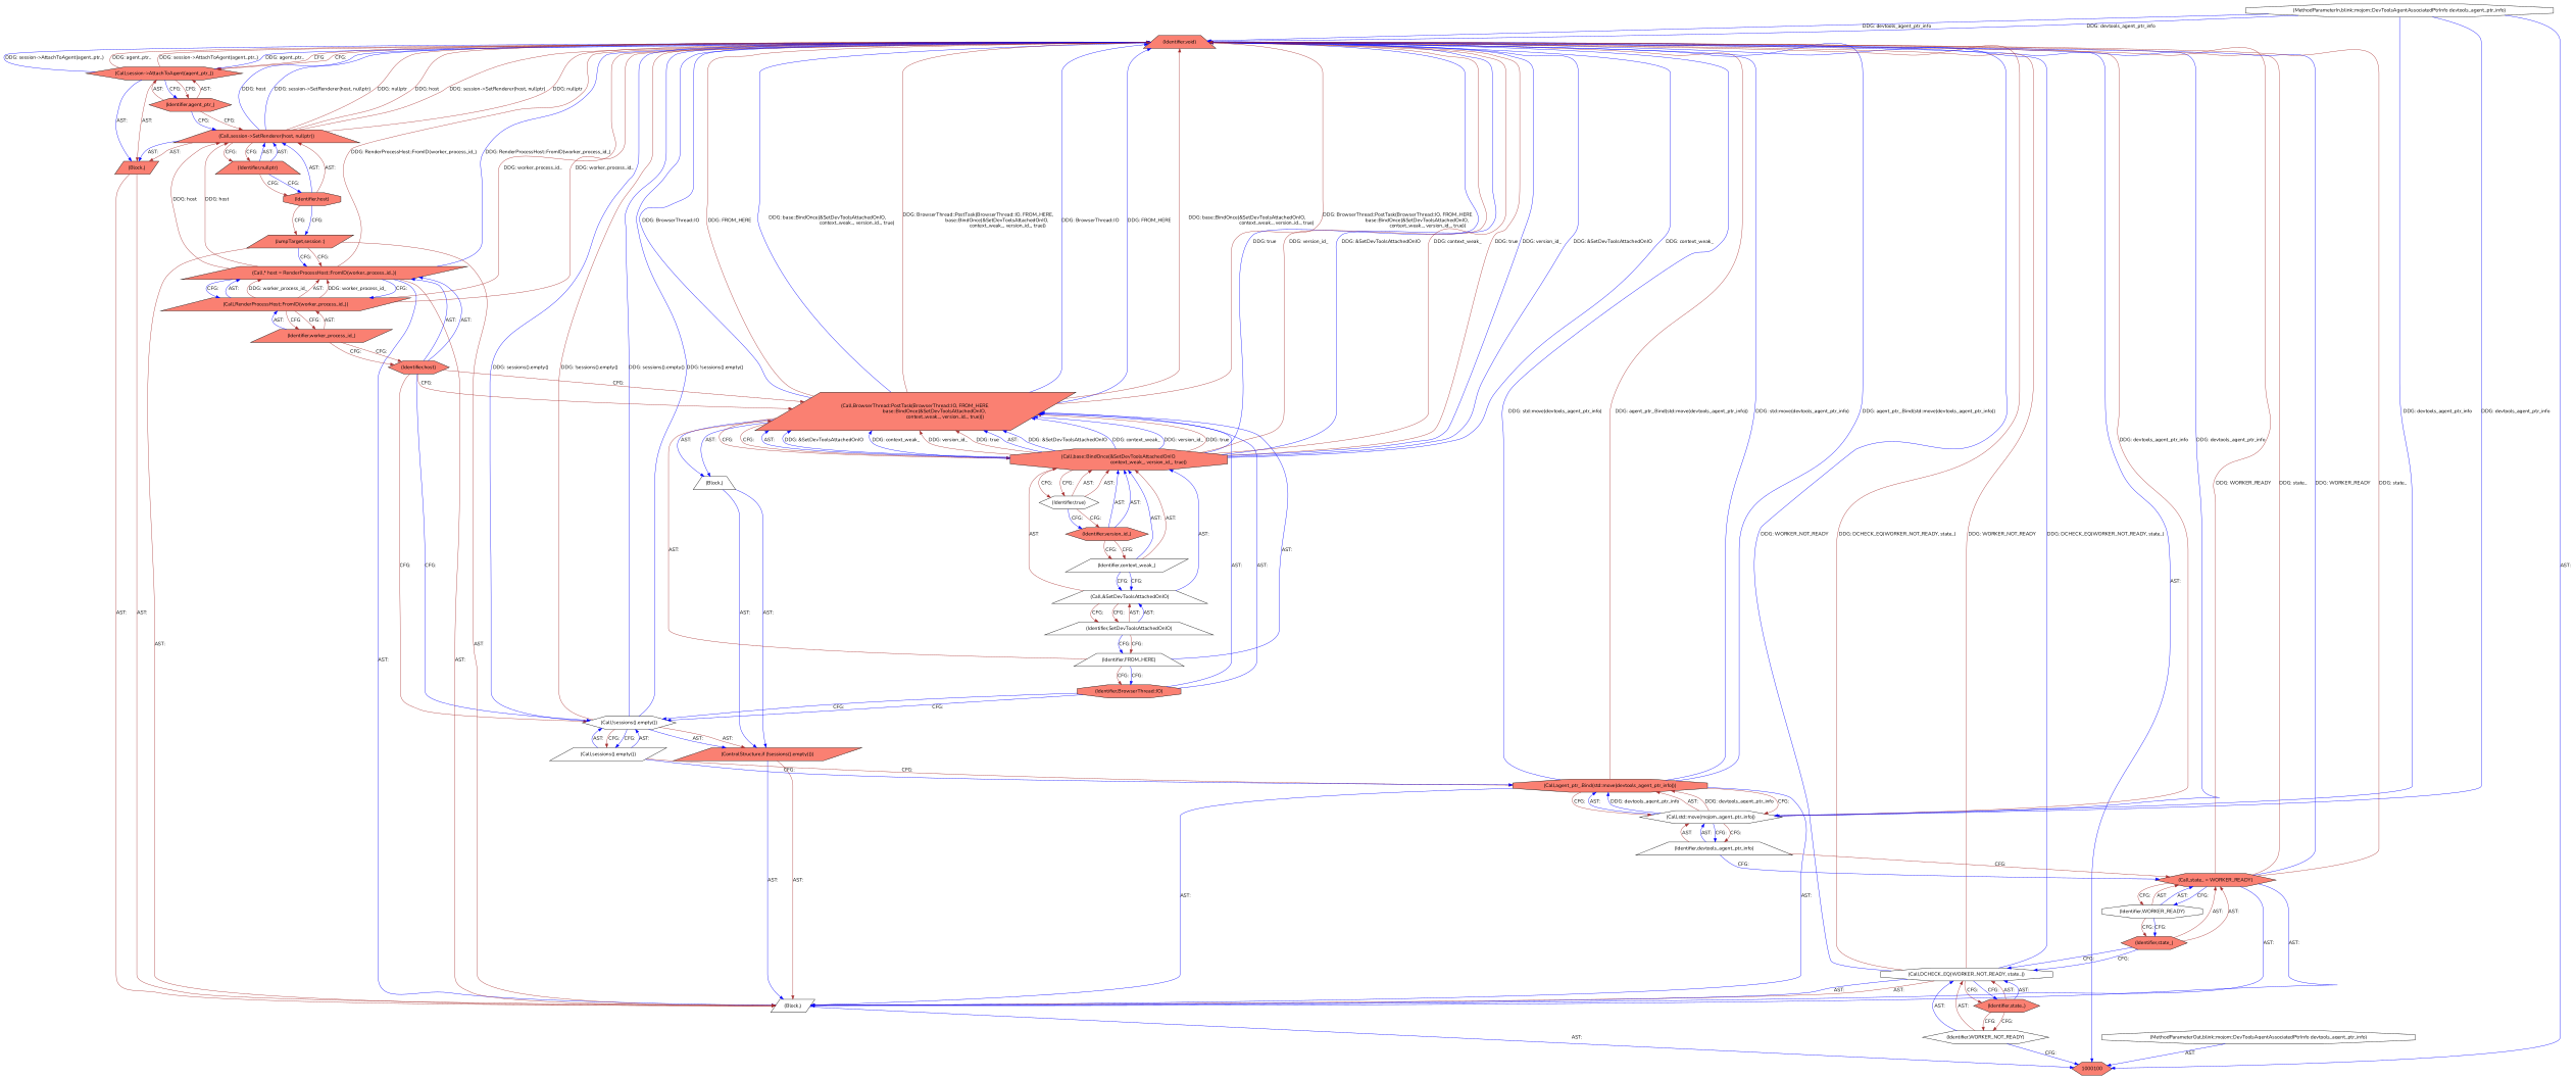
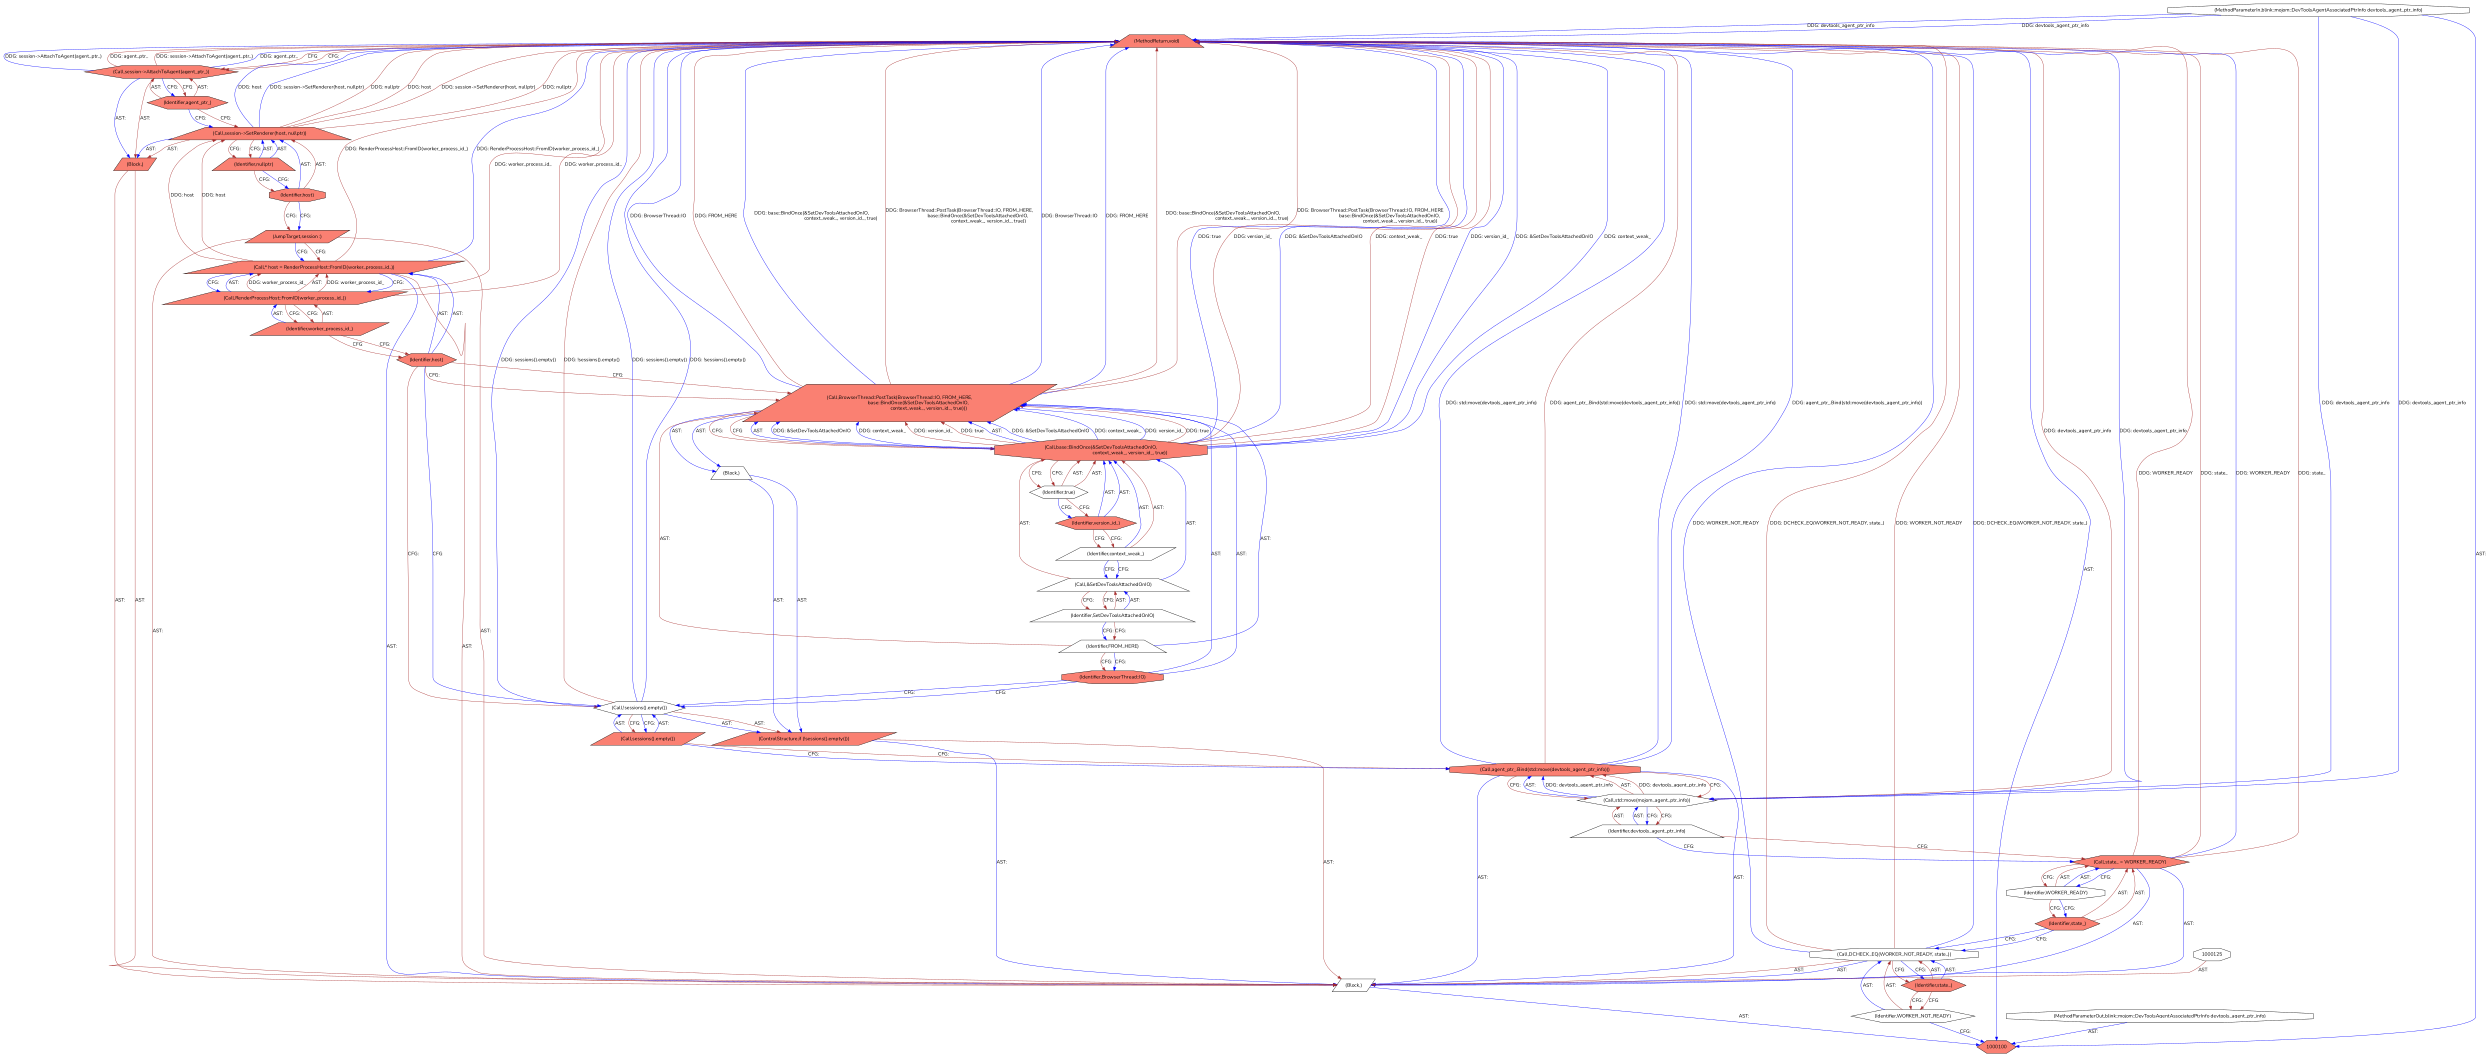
  digraph {
    fontname=Nunito
    node [fillcolor=salmon fontname=Nunito shape=hexagon style=filled]
    edge [color=blue fontname=Nunito]
-   n1 [label="(Identifier,void)" shape=trapezium]
+   n1 [label="(MethodReturn,void)" shape=trapezium]
    n2 [label="(Call,session->AttachToAgent(agent_ptr_))"]
    1000100
    n4 [label="(Block,)" shape=parallelogram]
    n5 [label="(Identifier,agent_ptr_)"]
    n6 [label="(Call,* host = RenderProcessHost::FromID(worker_process_id_))" shape=parallelogram]
    n7 [label="(Call,RenderProcessHost::FromID(worker_process_id_))" shape=parallelogram]
    n8 [label="(Call,session->SetRenderer(host, nullptr))" shape=trapezium]
    n9 [fillcolor=white label="(Block,)" shape=parallelogram]
    n10 [label="(Identifier,worker_process_id_)" shape=parallelogram]
    n11 [label="(Identifier,nullptr)" shape=trapezium]
    n12 [label="(Identifier,host)"]
    n13 [fillcolor=white label="(Call,!sessions().empty())"]
    n14 [label="(Call,BrowserThread::PostTask(BrowserThread::IO, FROM_HERE,\n                            base::BindOnce(&SetDevToolsAttachedOnIO,\n                                            context_weak_, version_id_, true)))" shape=parallelogram]
    n15 [label="(ControlStructure,if (!sessions().empty()))" shape=parallelogram]
-   n16 [fillcolor=white label="(Call,sessions().empty())" shape=parallelogram]
+   n16 [label="(Call,sessions().empty())" shape=parallelogram]
    n17 [fillcolor=white label="(Block,)" shape=trapezium]
    n18 [label="(Call,base::BindOnce(&SetDevToolsAttachedOnIO,\n                                            context_weak_, version_id_, true))" shape=octagon]
    n19 [label="(JumpTarget,session :)" shape=parallelogram]
    n20 [label="(Identifier,host)" shape=octagon]
    n21 [fillcolor=white label="(MethodParameterIn,blink::mojom::DevToolsAgentAssociatedPtrInfo devtools_agent_ptr_info)" shape=octagon]
    n22 [fillcolor=white label="(Call,std::move(mojom_agent_ptr_info))"]
    n23 [label="(Call,agent_ptr_.Bind(std::move(devtools_agent_ptr_info)))" shape=octagon]
    n24 [fillcolor=white label="(Identifier,devtools_agent_ptr_info)" shape=trapezium]
    n25 [fillcolor=white label="(MethodParameterOut,blink::mojom::DevToolsAgentAssociatedPtrInfo devtools_agent_ptr_info)" shape=octagon]
    n26 [fillcolor=white label="(Identifier,WORKER_NOT_READY)"]
    n27 [fillcolor=white label="(Call,DCHECK_EQ(WORKER_NOT_READY, state_))" shape=octagon]
    n28 [label="(Identifier,state_)"]
    n29 [fillcolor=white label="(Identifier,WORKER_READY)" shape=octagon]
    n30 [label="(Call,state_ = WORKER_READY)"]
    n31 [label="(Identifier,state_)"]
    n32 [label="(Identifier,BrowserThread::IO)" shape=octagon]
    n33 [fillcolor=white label="(Identifier,true)"]
    n34 [fillcolor=white label="(Identifier,FROM_HERE)" shape=trapezium]
    n35 [label="(Identifier,version_id_)"]
    n36 [fillcolor=white label="(Call,&SetDevToolsAttachedOnIO)" shape=trapezium]
    n37 [fillcolor=white label="(Identifier,SetDevToolsAttachedOnIO)" shape=trapezium]
    n38 [fillcolor=white label="(Identifier,context_weak_)" shape=parallelogram]
+   1000125 [fillcolor=white shape=octagon]
    n1 -> n2 [color=brown label="CFG: "]
    n1 -> n2 [color=brown label="CFG: "]
    n1 -> 1000100 [label="AST: "]
    n2 -> n1 [label="DDG: session->AttachToAgent(agent_ptr_)"]
    n2 -> n1 [color=brown label="DDG: agent_ptr_"]
    n2 -> n1 [color=brown label="DDG: session->AttachToAgent(agent_ptr_)"]
    n2 -> n1 [label="DDG: agent_ptr_"]
    n2 -> n4 [label="AST: "]
    n2 -> n4 [color=brown label="AST: "]
    n2 -> n5 [label="CFG: "]
    n2 -> n5 [color=brown label="CFG: "]
    n4 -> n9 [color=brown label="AST: "]
    n4 -> n9 [color=brown label="AST: "]
    n5 -> n2 [color=brown label="AST: "]
    n5 -> n2 [color=brown label="AST: "]
    n5 -> n8 [color=brown label="CFG: "]
    n5 -> n8 [label="CFG: "]
    n6 -> n1 [color=brown label="DDG: RenderProcessHost::FromID(worker_process_id_)"]
    n6 -> n1 [label="DDG: RenderProcessHost::FromID(worker_process_id_)"]
    n6 -> n7 [label="CFG: "]
    n6 -> n7 [label="CFG: "]
    n6 -> n8 [color=brown label="DDG: host"]
    n6 -> n8 [color=brown label="DDG: host"]
    n6 -> n9 [label="AST: "]
    n6 -> n9 [color=brown label="AST: "]
    n7 -> n1 [color=brown label="DDG: worker_process_id_"]
    n7 -> n1 [color=brown label="DDG: worker_process_id_"]
    n7 -> n6 [label="AST: "]
    n7 -> n6 [color=brown label="DDG: worker_process_id_"]
    n7 -> n6 [color=brown label="AST: "]
    n7 -> n6 [color=brown label="DDG: worker_process_id_"]
    n7 -> n10 [color=brown label="CFG: "]
    n7 -> n10 [color=brown label="CFG: "]
    n8 -> n1 [label="DDG: host"]
    n8 -> n1 [label="DDG: session->SetRenderer(host, nullptr)"]
    n8 -> n1 [color=brown label="DDG: nullptr"]
    n8 -> n1 [color=brown label="DDG: host"]
    n8 -> n1 [color=brown label="DDG: session->SetRenderer(host, nullptr)"]
    n8 -> n1 [color=brown label="DDG: nullptr"]
    n8 -> n4 [color=brown label="AST: "]
    n8 -> n4 [label="AST: "]
    n8 -> n11 [color=brown label="CFG: "]
    n8 -> n11 [color=brown label="CFG: "]
    n9 -> 1000100 [label="AST: "]
    n10 -> n7 [color=brown label="AST: "]
    n10 -> n7 [label="AST: "]
    n10 -> n12 [color=brown label="CFG: "]
    n10 -> n12 [color=brown label="CFG: "]
    n11 -> n8 [label="AST: "]
    n11 -> n8 [label="AST: "]
    n11 -> n20 [label="CFG: "]
    n11 -> n20 [color=brown label="CFG: "]
    n12 -> n6 [label="AST: "]
    n12 -> n6 [label="AST: "]
    n12 -> n13 [color=brown label="CFG: "]
    n12 -> n13 [label="CFG: "]
    n12 -> n14 [color=brown label="CFG: "]
    n12 -> n14 [color=brown label="CFG: "]
    n13 -> n1 [label="DDG: sessions().empty()"]
    n13 -> n1 [color=brown label="DDG: !sessions().empty()"]
    n13 -> n1 [label="DDG: sessions().empty()"]
    n13 -> n1 [label="DDG: !sessions().empty()"]
    n13 -> n15 [label="AST: "]
    n13 -> n15 [color=brown label="AST: "]
    n13 -> n16 [color=brown label="CFG: "]
    n13 -> n16 [label="CFG: "]
    n14 -> n1 [label="DDG: BrowserThread::IO"]
    n14 -> n1 [color=brown label="DDG: FROM_HERE"]
    n14 -> n1 [label="DDG: base::BindOnce(&SetDevToolsAttachedOnIO,\n                                            context_weak_, version_id_, true)"]
    n14 -> n1 [color=brown label="DDG: BrowserThread::PostTask(BrowserThread::IO, FROM_HERE,\n                            base::BindOnce(&SetDevToolsAttachedOnIO,\n                                            context_weak_, version_id_, true))"]
    n14 -> n1 [label="DDG: BrowserThread::IO"]
    n14 -> n1 [label="DDG: FROM_HERE"]
    n14 -> n1 [color=brown label="DDG: base::BindOnce(&SetDevToolsAttachedOnIO,\n                                            context_weak_, version_id_, true)"]
    n14 -> n1 [color=brown label="DDG: BrowserThread::PostTask(BrowserThread::IO, FROM_HERE,\n                            base::BindOnce(&SetDevToolsAttachedOnIO,\n                                            context_weak_, version_id_, true))"]
    n14 -> n17 [label="AST: "]
    n14 -> n17 [label="AST: "]
    n14 -> n18 [color=brown label="CFG: "]
    n14 -> n18 [color=brown label="CFG: "]
    n15 -> n9 [color=brown label="AST: "]
    n15 -> n9 [label="AST: "]
    n16 -> n13 [label="AST: "]
    n16 -> n13 [label="AST: "]
    n16 -> n23 [color=brown label="CFG: "]
    n16 -> n23 [label="CFG: "]
    n17 -> n15 [label="AST: "]
    n17 -> n15 [label="AST: "]
    n18 -> n1 [label="DDG: true"]
    n18 -> n1 [color=brown label="DDG: version_id_"]
    n18 -> n1 [label="DDG: &SetDevToolsAttachedOnIO"]
    n18 -> n1 [color=brown label="DDG: context_weak_"]
    n18 -> n1 [color=brown label="DDG: true"]
    n18 -> n1 [label="DDG: version_id_"]
    n18 -> n1 [label="DDG: &SetDevToolsAttachedOnIO"]
    n18 -> n1 [label="DDG: context_weak_"]
    n18 -> n14 [label="AST: "]
    n18 -> n14 [label="DDG: &SetDevToolsAttachedOnIO"]
    n18 -> n14 [label="DDG: context_weak_"]
    n18 -> n14 [color=brown label="DDG: version_id_"]
    n18 -> n14 [color=brown label="DDG: true"]
    n18 -> n14 [label="AST: "]
    n18 -> n14 [label="DDG: &SetDevToolsAttachedOnIO"]
    n18 -> n14 [label="DDG: context_weak_"]
    n18 -> n14 [label="DDG: version_id_"]
    n18 -> n14 [color=brown label="DDG: true"]
    n18 -> n33 [color=brown label="CFG: "]
    n18 -> n33 [color=brown label="CFG: "]
    n19 -> n6 [color=brown label="CFG: "]
    n19 -> n6 [label="CFG: "]
    n19 -> n9 [color=brown label="AST: "]
    n19 -> n9 [color=brown label="AST: "]
    n20 -> n8 [label="AST: "]
    n20 -> n8 [color=brown label="AST: "]
    n20 -> n19 [label="CFG: "]
    n20 -> n19 [color=brown label="CFG: "]
    n21 -> n1 [label="DDG: devtools_agent_ptr_info"]
    n21 -> n1 [label="DDG: devtools_agent_ptr_info"]
    n21 -> 1000100 [label="AST: "]
    n21 -> n22 [label="DDG: devtools_agent_ptr_info"]
    n21 -> n22 [label="DDG: devtools_agent_ptr_info"]
    n22 -> n1 [color=brown label="DDG: devtools_agent_ptr_info"]
    n22 -> n1 [label="DDG: devtools_agent_ptr_info"]
    n22 -> n23 [label="AST: "]
    n22 -> n23 [label="DDG: devtools_agent_ptr_info"]
    n22 -> n23 [color=brown label="AST: "]
    n22 -> n23 [color=brown label="DDG: devtools_agent_ptr_info"]
    n22 -> n24 [label="CFG: "]
    n22 -> n24 [color=brown label="CFG: "]
    n23 -> n1 [label="DDG: std::move(devtools_agent_ptr_info)"]
    n23 -> n1 [color=brown label="DDG: agent_ptr_.Bind(std::move(devtools_agent_ptr_info))"]
    n23 -> n1 [label="DDG: std::move(devtools_agent_ptr_info)"]
    n23 -> n1 [label="DDG: agent_ptr_.Bind(std::move(devtools_agent_ptr_info))"]
    n23 -> n9 [label="AST: "]
    n23 -> n9 [label="AST: "]
    n23 -> n22 [color=brown label="CFG: "]
    n23 -> n22 [color=brown label="CFG: "]
    n24 -> n22 [color=brown label="AST: "]
    n24 -> n22 [label="AST: "]
    n24 -> n30 [label="CFG: "]
    n24 -> n30 [color=brown label="CFG: "]
    n25 -> 1000100 [label="AST: "]
    n26 -> 1000100 [label="CFG: "]
    n26 -> n27 [label="AST: "]
    n26 -> n27 [color=brown label="AST: "]
    n27 -> n1 [label="DDG: WORKER_NOT_READY"]
    n27 -> n1 [color=brown label="DDG: DCHECK_EQ(WORKER_NOT_READY, state_)"]
    n27 -> n1 [color=brown label="DDG: WORKER_NOT_READY"]
    n27 -> n1 [label="DDG: DCHECK_EQ(WORKER_NOT_READY, state_)"]
    n27 -> n9 [color=brown label="AST: "]
    n27 -> n9 [label="AST: "]
    n27 -> n28 [color=brown label="CFG: "]
    n27 -> n28 [label="CFG: "]
    n28 -> n26 [color=brown label="CFG: "]
    n28 -> n26 [color=brown label="CFG: "]
    n28 -> n27 [color=brown label="AST: "]
    n28 -> n27 [label="AST: "]
    n29 -> n30 [color=brown label="AST: "]
    n29 -> n30 [label="AST: "]
    n29 -> n31 [color=brown label="CFG: "]
    n29 -> n31 [label="CFG: "]
    n30 -> n1 [color=brown label="DDG: WORKER_READY"]
    n30 -> n1 [color=brown label="DDG: state_"]
    n30 -> n1 [label="DDG: WORKER_READY"]
    n30 -> n1 [color=brown label="DDG: state_"]
    n30 -> n9 [label="AST: "]
    n30 -> n9 [label="AST: "]
    n30 -> n29 [label="CFG: "]
    n30 -> n29 [color=brown label="CFG: "]
    n31 -> n27 [label="CFG: "]
    n31 -> n27 [label="CFG: "]
    n31 -> n30 [color=brown label="AST: "]
    n31 -> n30 [color=brown label="AST: "]
    n32 -> n13 [label="CFG: "]
    n32 -> n13 [label="CFG: "]
    n32 -> n14 [label="AST: "]
    n32 -> n14 [label="AST: "]
    n33 -> n18 [color=brown label="AST: "]
    n33 -> n18 [color=brown label="AST: "]
    n33 -> n35 [color=brown label="CFG: "]
    n33 -> n35 [label="CFG: "]
    n34 -> n14 [label="AST: "]
    n34 -> n14 [color=brown label="AST: "]
    n34 -> n32 [label="CFG: "]
    n34 -> n32 [color=brown label="CFG: "]
    n35 -> n18 [label="AST: "]
    n35 -> n18 [label="AST: "]
    n35 -> n38 [color=brown label="CFG: "]
    n35 -> n38 [color=brown label="CFG: "]
    n36 -> n18 [label="AST: "]
    n36 -> n18 [color=brown label="AST: "]
    n36 -> n37 [color=brown label="CFG: "]
    n36 -> n37 [color=brown label="CFG: "]
    n37 -> n34 [label="CFG: "]
    n37 -> n34 [color=brown label="CFG: "]
    n37 -> n36 [color=brown label="AST: "]
    n37 -> n36 [label="AST: "]
    n38 -> n18 [label="AST: "]
    n38 -> n18 [color=brown label="AST: "]
    n38 -> n36 [label="CFG: "]
    n38 -> n36 [label="CFG: "]
+   1000125 -> n9 [color=brown label="AST: "]
  }
